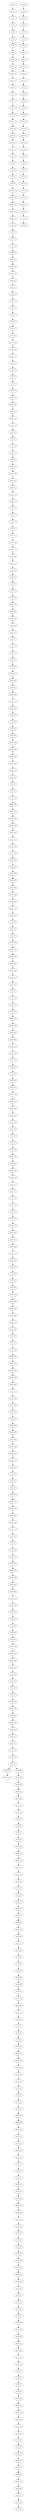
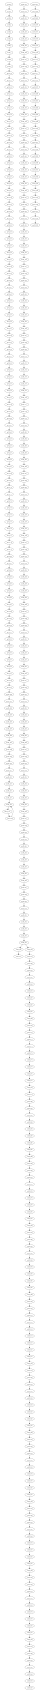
  digraph {
    fontname="EB Garamond"
    node [fontname="EB Garamond"]
    edge [fontname="EB Garamond"]
    test92_0
    test92_1
    test92_2
    test92_3
    test92_4
    test92_5
    test92_6
    test92_7
    test92_8
    test92_9
    test92_10
    test92_11
    test92_12
    test92_13
    test92_14
    test92_15
    test92_16
    test92_17
    test92_18
    test92_19
    test92_20
    test92_21
    test92_22
    test92_23
    test92_24
    test92_25
    test92_26
    test92_27
    test92_28
    test92_29
    test92_30
    test92_31
    test92_32
    test92_33
    test92_34
    test92_35
    test92_36
    test92_37
    test92_38
    test92_39
    test92_40
    test92_41
    test92_42
    test92_43
    test92_44
    test92_45
    test92_46
    test92_47
    test92_48
    test92_49
    test92_50
    test92_51
    test92_52
    test92_53
    test92_54
    test92_55
    test92_56
    test92_57
    test92_58
    test92_59
    test92_60
    test92_61
    test92_62
    test92_63
    test92_64
    test92_65
    test92_66
    test92_67
    test92_68
    test92_69
    test92_70
    test92_71
    test92_72
    test92_73
    test92_74
    test92_75
    test92_76
    test92_77
    test92_78
    test92_79
    test92_80
    test92_81
    test92_82
    test92_83
    test92_84
    test92_85
    test92_86
    test92_87
    test92_88
    test92_89
    test92_90
    test92_91
    test92_92
    test92_93
    test92_94
    test92_95
    test92_96
    test92_97
    test92_98
    test92_99
    test92_100
    test92_101
    test92_102
    test92_103
    test92_104
    test92_105
    test92_106
    test92_107
    test92_108
    test92_109
    test92_110
    test92_111
    test92_112
    test92_113
    test92_114
    test92_115
    test92_116
    test92_117
    test92_118
    test92_119
    test92_120
    test92_121
    test92_122
    test92_123
    test92_124
    test92_125
    test92_126
    test92_127
    test92_128
    test92_129
    test92_130
    test92_131
    test92_132
    test92_133
    test92_134
    test92_135
    test92_136
    test92_137
    test92_138
    test92_139
    test92_140
    test92_141
    test92_142
    test92_143
    test92_144
    test92_145
    test92_146
    test92_147
    test92_148
    test92_149
    n151 [label=test92_950]
    test92_151
    test92_152
    test92_153
    test92_154
    test92_155
    test92_156
    test92_157
    test92_158
    test92_159
    test92_160
    test92_161
    test92_162
    test92_163
    test92_164
    test92_165
    test92_166
    test92_167
    test92_168
    test92_169
    test92_170
    test92_171
    test92_172
    test92_173
    test92_174
    test92_175
    test92_176
    test92_177
    test92_178
    test92_179
    test92_180
    test92_181
    test92_182
    test92_183
    test92_184
    test92_185
    test92_186
    test92_187
    test92_188
    test92_189
    test92_190
    test92_191
    test92_192
    test92_193
    test92_194
    test92_195
    test92_196
    test92_197
    test92_198
    test92_199
    test92_200
    test92_201
    test92_202
    test92_203
    test92_204
    test92_205
    test92_206
    test92_207
    test92_208
    test92_209
    test92_210
    test92_211
    test92_212
    test92_213
    test92_214
    test92_215
    test92_216
    test92_217
    test92_218
    test92_219
    test92_220
    test92_221
    test92_222
    test92_223
    test92_224
    test92_225
    test92_226
    test92_227
    test92_228
    test92_229
    test92_230
    test92_231
    test92_232
    test92_233
    test92_234
    test92_235
    test92_236
    test92_237
    test92_238
    test92_239
    n241 [label=test62_240]
    test92_241
    test92_242
    test92_243
    test92_244
    test92_245
    test92_246
    test92_247
    test92_248
    test92_249
    test92_250
    test92_251
    test92_252
    test92_253
    test92_254
    test92_255
    test92_256
    test92_258
    test92_257
    test92_259
    test92_260
    test92_261
    test92_262
    test92_263
    test92_264
    test92_265
    test92_266
    test92_267
    test92_268
    test92_269
    test92_270
    test92_271
    test92_272
    test92_273
    test92_274
    test92_275
    test92_276
    test92_277
    test92_278
    test92_279
    test92_280
    test92_281
    test92_282
    test92_283
    test92_284
    test92_285
    test92_286
    test92_287
    test92_288
    test92_289
    test92_290
    test92_291
    test92_292
    test92_293
    test92_294
    test92_295
    test92_296
    test92_297
    test92_298
    test92_299
    test92_300
    test92_301
    test92_302
    test92_303
    test92_304
    test92_305
    test92_306
    test92_307
    test92_308
    test92_309
    test92_310
    test92_311
    test92_312
    test92_313
    test92_314
    test92_315
    test92_316
    test92_317
    test92_318
    test92_319
    test92_320
    test92_321
    test92_322
    test92_323
    test92_324
    test92_325
    test92_326
    test92_327
    test92_328
    test92_329
    test92_330
    test92_331
    test92_332
    test92_333
    test92_334
    test92_335
    test92_336
    test92_337
    test92_338
    test92_339
    test92_340
    test92_341
    test92_342
    test92_343
    test92_344
    test92_345
    test92_346
    test92_347
    test92_348
    test92_349
    test92_350
    test92_351
    test92_352
    test92_353
    test92_354
    test92_355
    test92_356
    test92_357
    test92_358
    test92_359
    test92_360
    test92_361
    test92_362
    test92_363
    test92_364
    test92_365
    test92_367
    test92_368
    test92_369
    test92_370
    test92_371
    test92_372
    test92_373
    test92_374
    test92_375
    test92_376
    test92_377
    test92_378
    test92_379
    test92_380
    test92_381
    test92_382
    test92_383
    test92_384
    test92_385
    test92_386
    test92_387
    test92_388
    test92_389
    test92_390
    test92_391
    test92_392
    test92_393
    test92_394
    test92_395
    test92_396
    test92_397
    test92_398
    test92_399
    test92_0 -> test92_1
    test92_1 -> test92_2
    test92_2 -> test92_3
    test92_3 -> test92_4
    test92_4 -> test92_5
    test92_5 -> test92_6
    test92_6 -> test92_7
    test92_7 -> test92_8
    test92_8 -> test92_9
    test92_9 -> test92_10
    test92_10 -> test92_11
    test92_11 -> test92_12
    test92_12 -> test92_13
    test92_13 -> test92_14
    test92_14 -> test92_15
    test92_15 -> test92_16
    test92_16 -> test92_17
    test92_17 -> test92_18
    test92_18 -> test92_19
    test92_19 -> test92_20
    test92_20 -> test92_21
    test92_21 -> test92_22
    test92_22 -> test92_23
    test92_23 -> test92_24
    test92_24 -> test92_25
    test92_25 -> test92_26
    test92_26 -> test92_27
    test92_27 -> test92_28
    test92_28 -> test92_29
    test92_29 -> test92_30
    test92_30 -> test92_31
    test92_31 -> test92_32
    test92_32 -> test92_33
    test92_33 -> test92_34
    test92_34 -> test92_35
    test92_35 -> test92_36
    test92_36 -> test92_37
    test92_37 -> test92_38
    test92_38 -> test92_39
    test92_39 -> test92_40
    test92_40 -> test92_41
    test92_41 -> test92_42
    test92_42 -> test92_43
    test92_43 -> test92_44
    test92_44 -> test92_45
    test92_45 -> test92_46
    test92_46 -> test92_47
    test92_47 -> test92_48
    test92_48 -> test92_49
    test92_49 -> test92_50
    test92_50 -> test92_51
    test92_51 -> test92_52
    test92_52 -> test92_53
    test92_53 -> test92_54
    test92_54 -> test92_55
    test92_55 -> test92_56
    test92_56 -> test92_57
    test92_57 -> test92_58
    test92_58 -> test92_59
    test92_59 -> test92_60
    test92_60 -> test92_61
    test92_61 -> test92_62
    test92_62 -> test92_63
    test92_63 -> test92_64
    test92_64 -> test92_65
    test92_65 -> test92_66
    test92_66 -> test92_67
    test92_67 -> test92_68
    test92_68 -> test92_69
    test92_69 -> test92_70
    test92_70 -> test92_71
    test92_71 -> test92_72
    test92_72 -> test92_73
    test92_73 -> test92_74
    test92_74 -> test92_75
    test92_75 -> test92_76
    test92_76 -> test92_77
    test92_77 -> test92_78
    test92_78 -> test92_79
    test92_79 -> test92_80
    test92_80 -> test92_81
    test92_81 -> test92_82
    test92_82 -> test92_83
    test92_83 -> test92_84
    test92_84 -> test92_85
    test92_85 -> test92_86
    test92_86 -> test92_87
    test92_87 -> test92_88
    test92_88 -> test92_89
    test92_89 -> test92_90
    test92_90 -> test92_91
    test92_91 -> test92_92
    test92_92 -> test92_93
    test92_93 -> test92_94
    test92_94 -> test92_95
    test92_95 -> test92_96
    test92_96 -> test92_97
    test92_97 -> test92_98
    test92_98 -> test92_99
    test92_99 -> test92_100
    test92_100 -> test92_101
    test92_101 -> test92_102
    test92_102 -> test92_103
    test92_103 -> test92_104
    test92_104 -> test92_105
    test92_105 -> test92_106
    test92_106 -> test92_107
    test92_107 -> test92_108
    test92_108 -> test92_109
    test92_109 -> test92_110
    test92_110 -> test92_111
    test92_111 -> test92_112
    test92_112 -> test92_113
    test92_113 -> test92_114
    test92_114 -> test92_115
    test92_115 -> test92_116
    test92_116 -> test92_117
    test92_117 -> test92_118
-   test92_118 -> test92_119
+   test92_118 -> test92_116
    test92_119 -> test92_120
    test92_120 -> test92_121
    test92_121 -> test92_122
    test92_122 -> test92_123
    test92_123 -> test92_124
    test92_124 -> test92_125
    test92_125 -> test92_126
    test92_126 -> test92_127
    test92_127 -> test92_128
    test92_128 -> test92_129
    test92_129 -> test92_130
    test92_130 -> test92_131
    test92_131 -> test92_132
    test92_132 -> test92_133
    test92_133 -> test92_134
    test92_134 -> test92_135
    test92_135 -> test92_136
    test92_136 -> test92_137
    test92_137 -> test92_138
    test92_138 -> test92_139
    test92_139 -> test92_140
    test92_140 -> test92_141
    test92_141 -> test92_142
    test92_142 -> test92_143
    test92_143 -> test92_144
    test92_144 -> test92_145
    test92_145 -> test92_146
    test92_146 -> test92_147
    test92_147 -> test92_148
    test92_148 -> test92_149
    test92_149 -> n151
    n151 -> test92_151
    test92_151 -> test92_152
    test92_152 -> test92_153
    test92_153 -> test92_154
    test92_154 -> test92_155
    test92_155 -> test92_156
    test92_156 -> test92_157
    test92_157 -> test92_158
    test92_158 -> test92_159
    test92_159 -> test92_160
    test92_160 -> test92_161
    test92_161 -> test92_162
    test92_162 -> test92_163
    test92_163 -> test92_164
    test92_164 -> test92_165
    test92_165 -> test92_166
    test92_166 -> test92_167
    test92_167 -> test92_168
    test92_168 -> test92_169
    test92_169 -> test92_170
    test92_170 -> test92_171
    test92_171 -> test92_172
    test92_172 -> test92_173
    test92_173 -> test92_174
    test92_174 -> test92_175
    test92_175 -> test92_176
    test92_176 -> test92_177
    test92_177 -> test92_178
    test92_178 -> test92_179
    test92_179 -> test92_180
    test92_180 -> test92_181
    test92_181 -> test92_182
    test92_182 -> test92_183
    test92_183 -> test92_184
    test92_184 -> test92_185
    test92_185 -> test92_186
    test92_186 -> test92_187
    test92_187 -> test92_188
    test92_188 -> test92_189
    test92_189 -> test92_190
    test92_190 -> test92_191
    test92_191 -> test92_192
    test92_192 -> test92_193
    test92_193 -> test92_194
    test92_194 -> test92_195
    test92_195 -> test92_196
    test92_196 -> test92_197
    test92_197 -> test92_198
    test92_198 -> test92_199
    test92_199 -> test92_200
    test92_200 -> test92_201
    test92_201 -> test92_202
    test92_202 -> test92_203
    test92_203 -> test92_204
    test92_204 -> test92_205
    test92_205 -> test92_206
    test92_206 -> test92_207
    test92_207 -> test92_208
    test92_208 -> test92_209
    test92_209 -> test92_210
    test92_210 -> test92_211
    test92_211 -> test92_212
    test92_212 -> test92_213
    test92_213 -> test92_214
    test92_214 -> test92_215
    test92_215 -> test92_216
    test92_216 -> test92_217
    test92_217 -> test92_218
    test92_218 -> test92_219
    test92_219 -> test92_220
    test92_220 -> test92_221
    test92_221 -> test92_222
    test92_222 -> test92_223
    test92_223 -> test92_224
    test92_224 -> test92_225
    test92_225 -> test92_226
    test92_226 -> test92_227
    test92_227 -> test92_228
    test92_228 -> test92_229
    test92_229 -> test92_230
    test92_230 -> test92_231
    test92_231 -> test92_232
    test92_232 -> test92_233
    test92_233 -> test92_234
    test92_234 -> test92_235
    test92_235 -> test92_236
    test92_236 -> test92_237
    test92_237 -> test92_238
    test92_238 -> test92_239
    test92_239 -> n241
    n241 -> test92_241
    test92_241 -> test92_242
    test92_242 -> test92_243
    test92_243 -> test92_244
    test92_244 -> test92_245
    test92_245 -> test92_246
    test92_246 -> test92_247
    test92_247 -> test92_248
    test92_248 -> test92_249
    test92_249 -> test92_250
    test92_250 -> test92_251
    test92_251 -> test92_252
    test92_252 -> test92_253
    test92_253 -> test92_254
    test92_254 -> test92_255
    test92_255 -> test92_256
    test92_255 -> test92_258
    test92_256 -> test92_257
    test92_258 -> test92_259
    test92_259 -> test92_260
    test92_260 -> test92_261
    test92_261 -> test92_262
    test92_262 -> test92_263
    test92_263 -> test92_264
    test92_264 -> test92_265
    test92_265 -> test92_266
    test92_266 -> test92_267
    test92_267 -> test92_268
    test92_268 -> test92_269
    test92_269 -> test92_270
    test92_270 -> test92_271
    test92_271 -> test92_272
    test92_272 -> test92_273
    test92_273 -> test92_274
    test92_274 -> test92_275
    test92_275 -> test92_276
    test92_276 -> test92_277
    test92_277 -> test92_278
    test92_278 -> test92_279
    test92_279 -> test92_280
    test92_280 -> test92_281
    test92_281 -> test92_282
    test92_282 -> test92_283
    test92_283 -> test92_284
    test92_284 -> test92_285
    test92_285 -> test92_286
    test92_286 -> test92_287
    test92_287 -> test92_288
    test92_288 -> test92_289
    test92_289 -> test92_290
    test92_290 -> test92_291
    test92_291 -> test92_292
    test92_292 -> test92_293
    test92_293 -> test92_294
    test92_294 -> test92_295
    test92_295 -> test92_296
    test92_296 -> test92_297
    test92_297 -> test92_298
    test92_298 -> test92_299
    test92_299 -> test92_300
    test92_300 -> test92_301
    test92_301 -> test92_302
    test92_302 -> test92_303
    test92_303 -> test92_304
    test92_304 -> test92_305
    test92_305 -> test92_306
    test92_306 -> test92_307
    test92_307 -> test92_308
    test92_308 -> test92_309
    test92_309 -> test92_310
    test92_310 -> test92_311
    test92_311 -> test92_312
    test92_312 -> test92_313
    test92_313 -> test92_314
    test92_314 -> test92_315
    test92_315 -> test92_316
    test92_316 -> test92_317
    test92_317 -> test92_318
    test92_318 -> test92_319
    test92_319 -> test92_320
    test92_320 -> test92_321
    test92_321 -> test92_322
    test92_322 -> test92_323
    test92_323 -> test92_324
    test92_324 -> test92_325
    test92_325 -> test92_326
    test92_326 -> test92_327
    test92_327 -> test92_328
    test92_328 -> test92_329
    test92_329 -> test92_330
    test92_330 -> test92_331
    test92_331 -> test92_332
    test92_332 -> test92_333
    test92_333 -> test92_334
    test92_334 -> test92_335
    test92_335 -> test92_336
    test92_336 -> test92_337
    test92_337 -> test92_338
    test92_338 -> test92_339
    test92_339 -> test92_340
    test92_340 -> test92_341
    test92_341 -> test92_342
    test92_342 -> test92_343
    test92_343 -> test92_344
    test92_344 -> test92_345
    test92_345 -> test92_346
    test92_346 -> test92_347
    test92_347 -> test92_348
    test92_348 -> test92_349
    test92_349 -> test92_350
    test92_350 -> test92_351
    test92_351 -> test92_352
    test92_352 -> test92_353
    test92_353 -> test92_354
    test92_354 -> test92_355
    test92_355 -> test92_356
    test92_356 -> test92_357
    test92_357 -> test92_358
    test92_358 -> test92_359
    test92_359 -> test92_360
    test92_360 -> test92_361
    test92_361 -> test92_362
    test92_362 -> test92_363
    test92_363 -> test92_364
    test92_364 -> test92_365
    test92_367 -> test92_368
    test92_368 -> test92_369
    test92_369 -> test92_370
    test92_370 -> test92_371
    test92_371 -> test92_372
    test92_372 -> test92_373
    test92_373 -> test92_374
    test92_374 -> test92_375
    test92_375 -> test92_376
    test92_376 -> test92_377
    test92_377 -> test92_378
    test92_378 -> test92_379
    test92_379 -> test92_380
    test92_380 -> test92_381
    test92_381 -> test92_382
    test92_382 -> test92_383
    test92_383 -> test92_384
    test92_384 -> test92_385
    test92_385 -> test92_386
    test92_386 -> test92_387
    test92_387 -> test92_388
    test92_388 -> test92_389
    test92_389 -> test92_390
    test92_390 -> test92_391
    test92_391 -> test92_392
    test92_392 -> test92_393
    test92_393 -> test92_394
    test92_394 -> test92_395
    test92_395 -> test92_396
    test92_396 -> test92_397
    test92_397 -> test92_398
    test92_398 -> test92_399
  }
